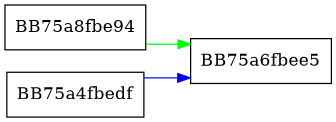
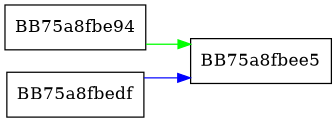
  digraph {
    rankdir=LR
    splines=ortho
    node [shape=box]
    BB75a8fbe94
-   BB75a8fbee5 [label=BB75a6fbee5]
-   BB75a8fbedf [label=BB75a4fbedf]
+   BB75a8fbee5
+   BB75a8fbedf
    BB75a8fbe94 -> BB75a8fbee5 [color=green]
    BB75a8fbedf -> BB75a8fbee5 [color=blue]
  }
